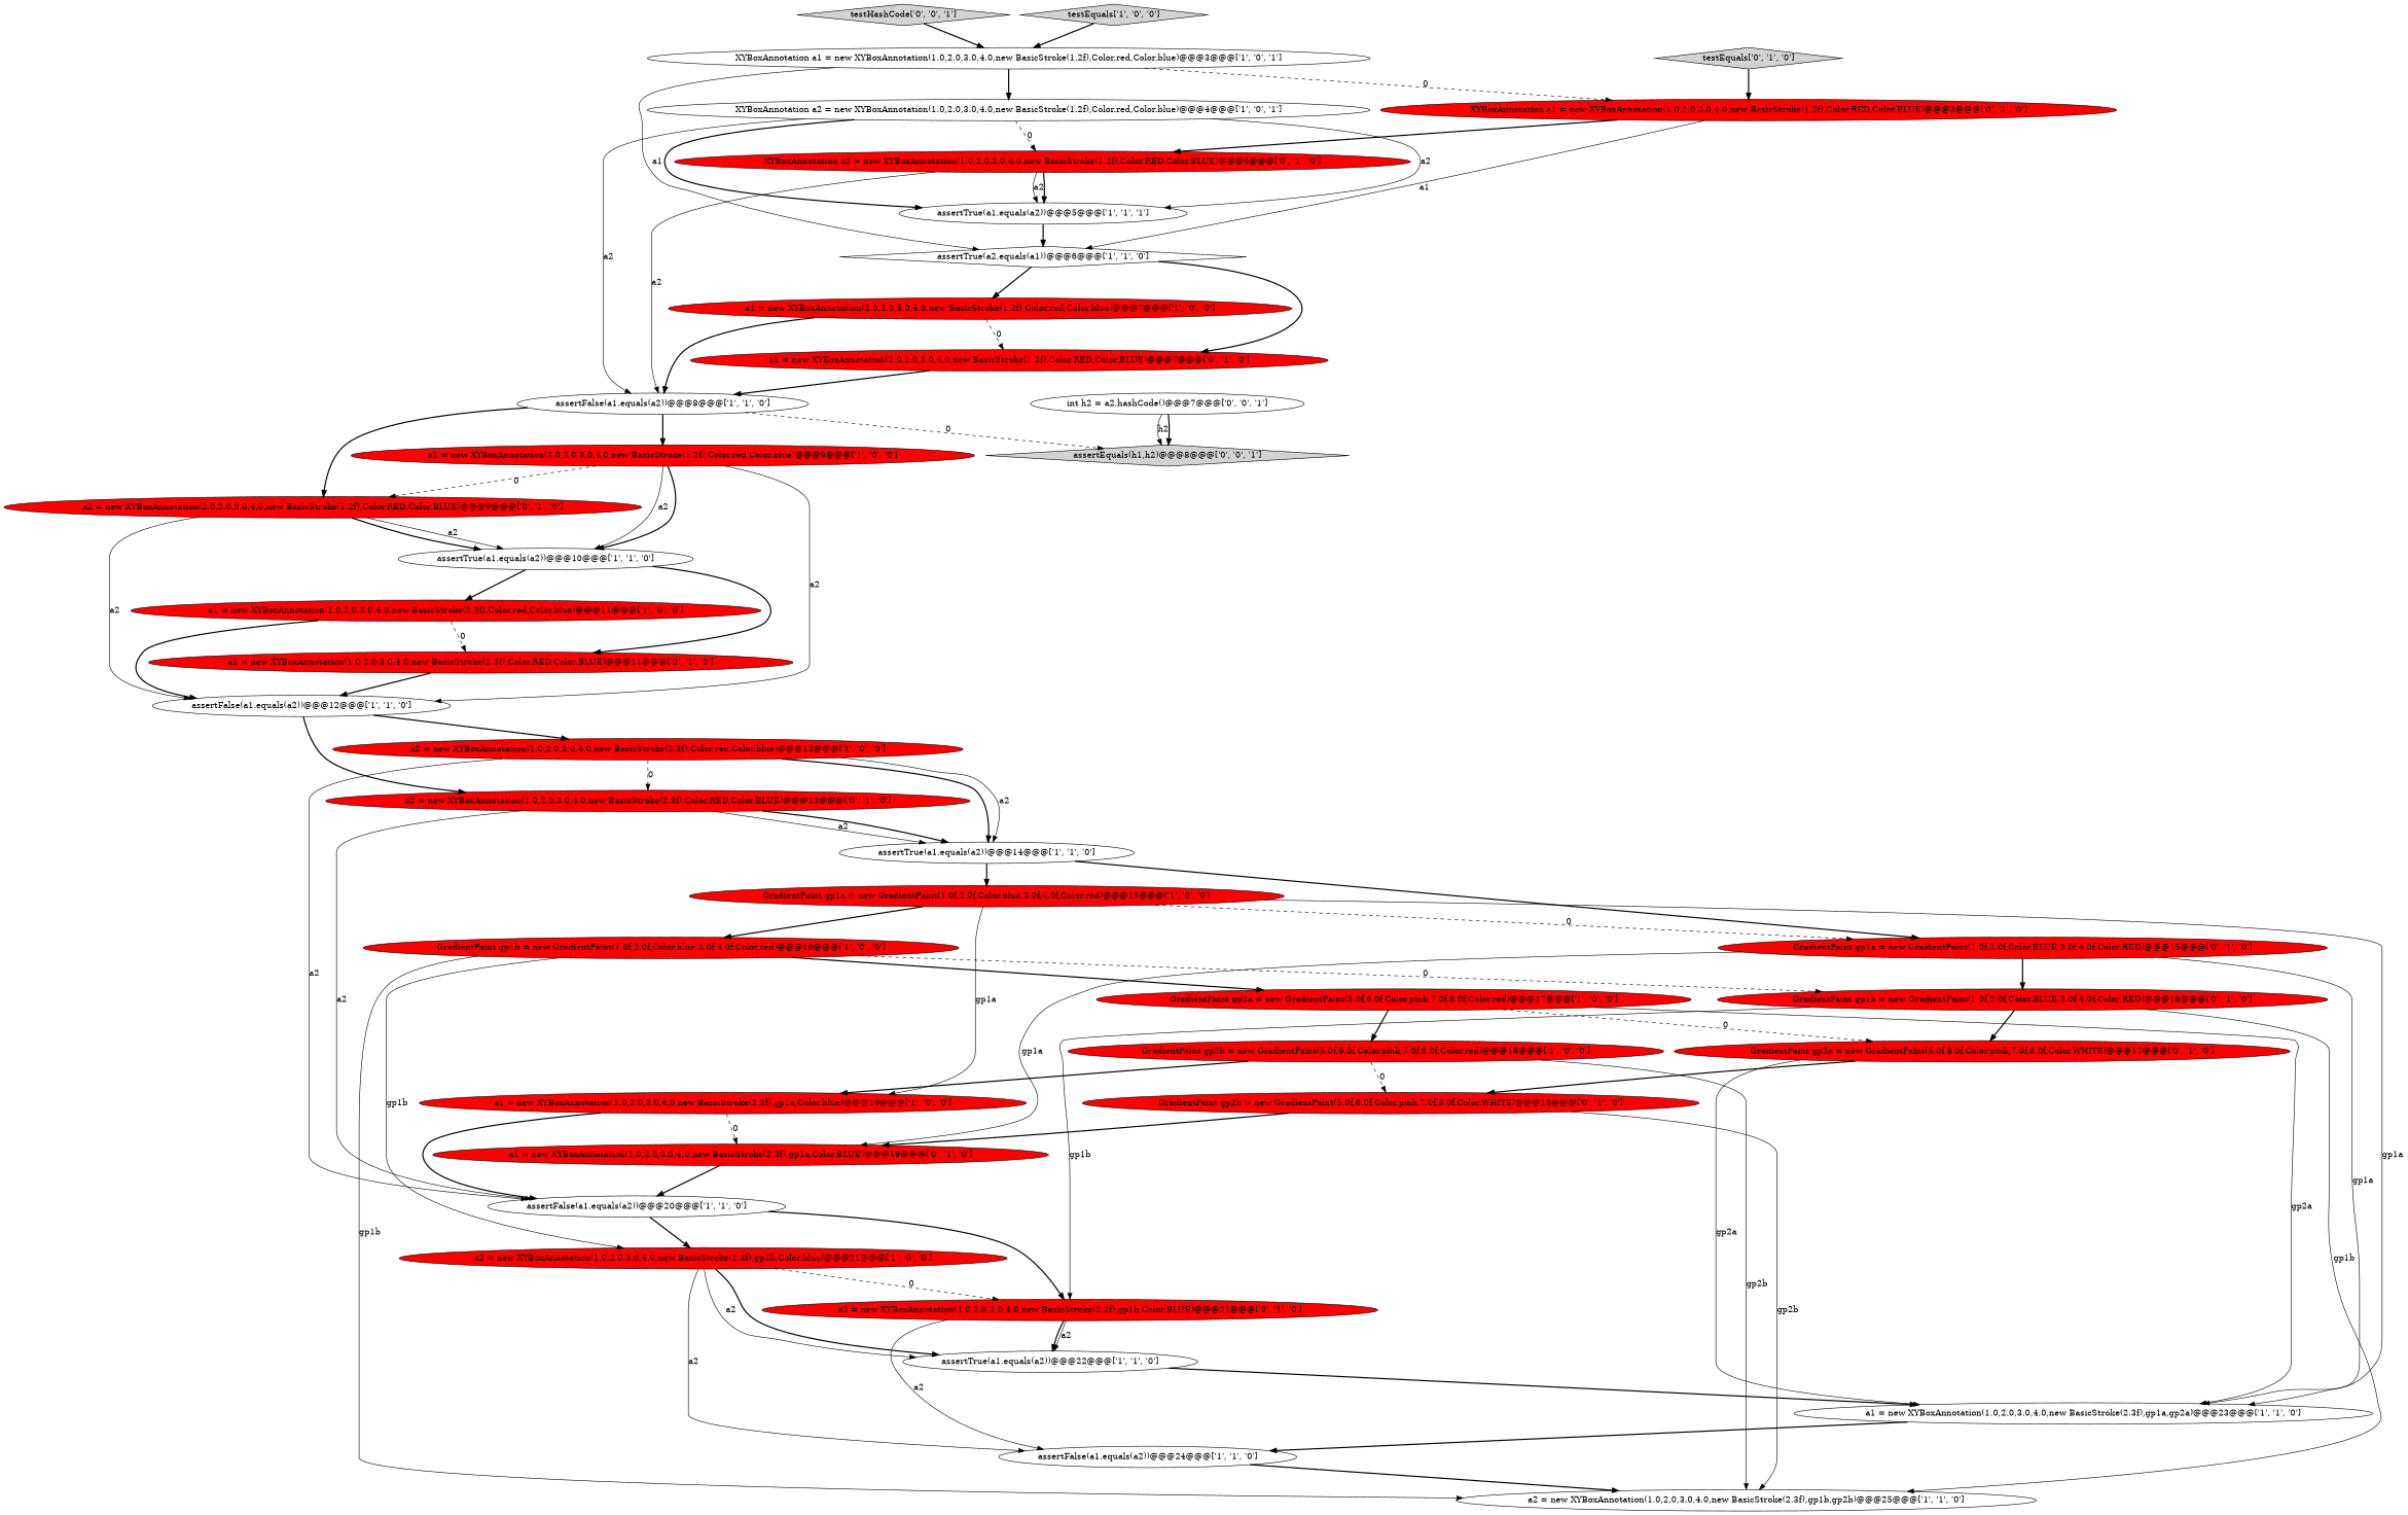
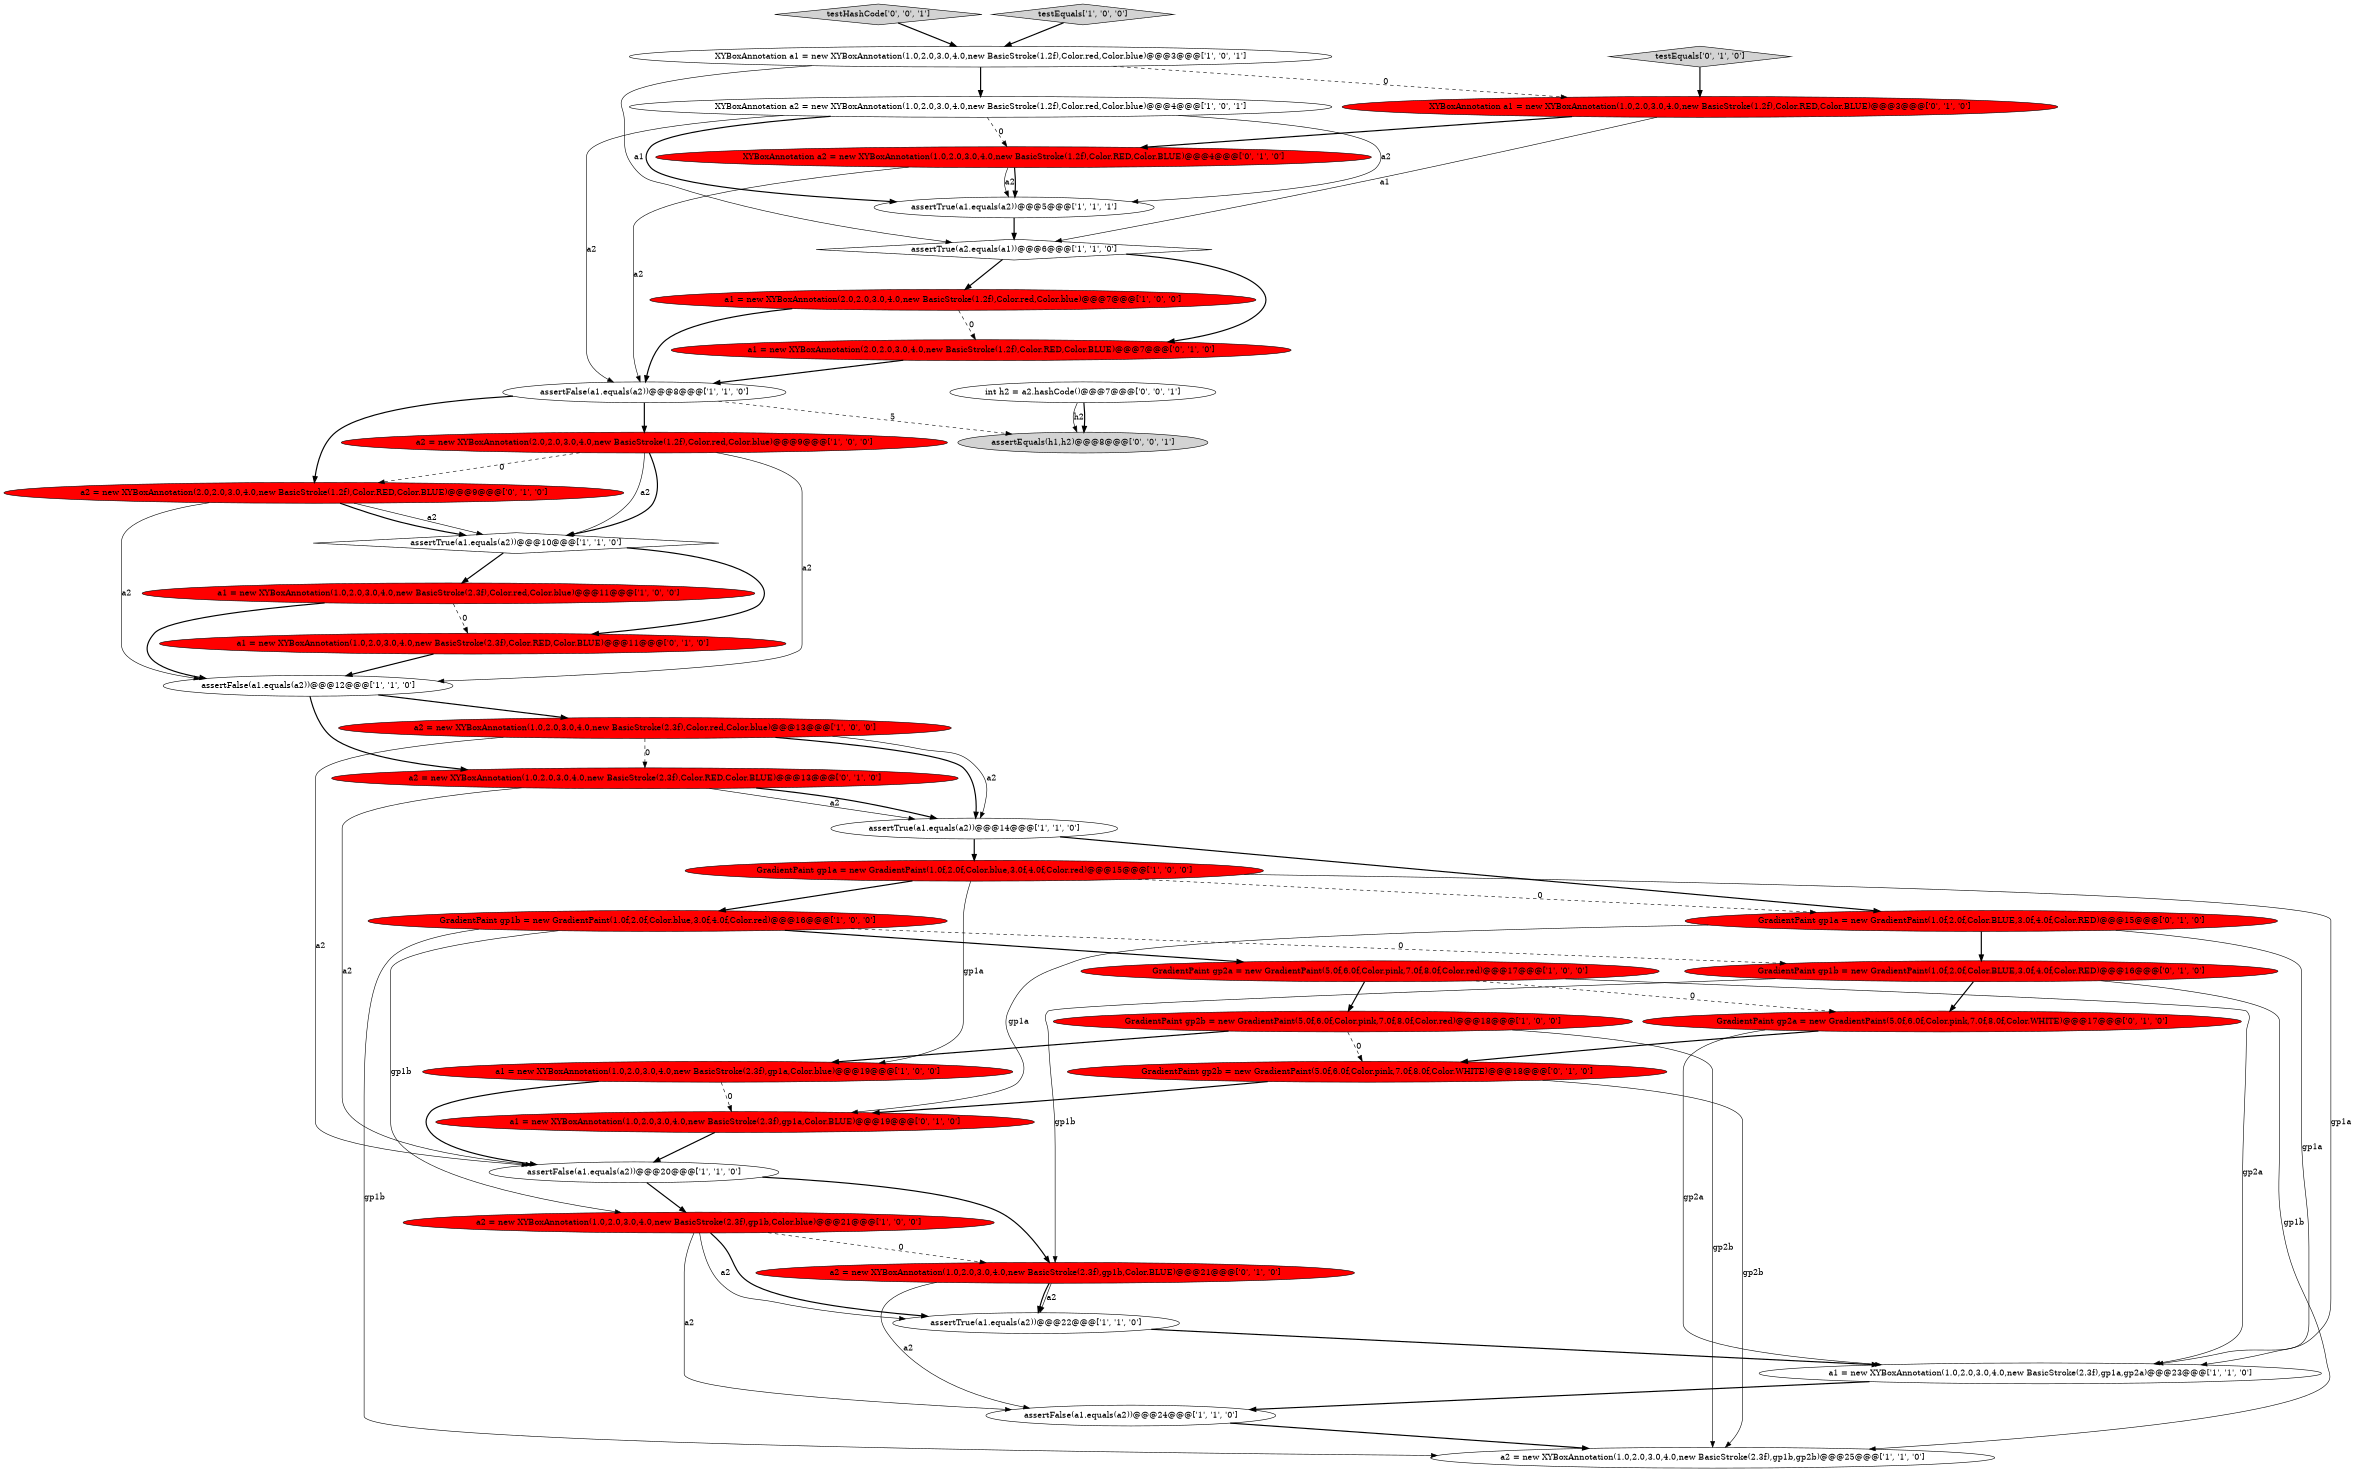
  digraph {
    node [fillcolor=red shape=ellipse style=filled]
    edge [style=bold]
    n1 [label="a2 = new XYBoxAnnotation(1.0,2.0,3.0,4.0,new BasicStroke(2.3f),gp1b,Color.BLUE)@@@21@@@['0', '1', '0']"]
    n2 [fillcolor=white label="assertTrue(a1.equals(a2))@@@22@@@['1', '1', '0']"]
    n3 [fillcolor=white label="assertFalse(a1.equals(a2))@@@24@@@['1', '1', '0']"]
    n4 [fillcolor=white label="a1 = new XYBoxAnnotation(1.0,2.0,3.0,4.0,new BasicStroke(2.3f),gp1a,gp2a)@@@23@@@['1', '1', '0']"]
    n5 [fillcolor=white label="a2 = new XYBoxAnnotation(1.0,2.0,3.0,4.0,new BasicStroke(2.3f),gp1b,gp2b)@@@25@@@['1', '1', '0']"]
    n6 [label="a1 = new XYBoxAnnotation(1.0,2.0,3.0,4.0,new BasicStroke(2.3f),Color.red,Color.blue)@@@11@@@['1', '0', '0']"]
    n7 [fillcolor=white label="assertFalse(a1.equals(a2))@@@12@@@['1', '1', '0']"]
    n8 [label="a1 = new XYBoxAnnotation(1.0,2.0,3.0,4.0,new BasicStroke(2.3f),Color.RED,Color.BLUE)@@@11@@@['0', '1', '0']"]
    n9 [label="a2 = new XYBoxAnnotation(1.0,2.0,3.0,4.0,new BasicStroke(2.3f),Color.red,Color.blue)@@@13@@@['1', '0', '0']"]
    n10 [label="a2 = new XYBoxAnnotation(1.0,2.0,3.0,4.0,new BasicStroke(2.3f),Color.RED,Color.BLUE)@@@13@@@['0', '1', '0']"]
    n11 [fillcolor=white label="assertFalse(a1.equals(a2))@@@20@@@['1', '1', '0']"]
    n12 [fillcolor=white label="assertTrue(a1.equals(a2))@@@14@@@['1', '1', '0']"]
    n13 [label="a2 = new XYBoxAnnotation(1.0,2.0,3.0,4.0,new BasicStroke(2.3f),gp1b,Color.blue)@@@21@@@['1', '0', '0']"]
    n14 [label="GradientPaint gp1a = new GradientPaint(1.0f,2.0f,Color.BLUE,3.0f,4.0f,Color.RED)@@@15@@@['0', '1', '0']"]
    n15 [label="GradientPaint gp1a = new GradientPaint(1.0f,2.0f,Color.blue,3.0f,4.0f,Color.red)@@@15@@@['1', '0', '0']"]
    n16 [label="GradientPaint gp2a = new GradientPaint(5.0f,6.0f,Color.pink,7.0f,8.0f,Color.red)@@@17@@@['1', '0', '0']"]
    n17 [label="GradientPaint gp2b = new GradientPaint(5.0f,6.0f,Color.pink,7.0f,8.0f,Color.red)@@@18@@@['1', '0', '0']"]
    n18 [label="GradientPaint gp2a = new GradientPaint(5.0f,6.0f,Color.pink,7.0f,8.0f,Color.WHITE)@@@17@@@['0', '1', '0']"]
    n19 [label="a1 = new XYBoxAnnotation(1.0,2.0,3.0,4.0,new BasicStroke(2.3f),gp1a,Color.blue)@@@19@@@['1', '0', '0']"]
    n20 [label="GradientPaint gp2b = new GradientPaint(5.0f,6.0f,Color.pink,7.0f,8.0f,Color.WHITE)@@@18@@@['0', '1', '0']"]
    n21 [fillcolor=white label="int h2 = a2.hashCode()@@@7@@@['0', '0', '1']"]
-   n22 [fillcolor=lightgray label="assertEquals(h1,h2)@@@8@@@['0', '0', '1']" shape=diamond]
+   n22 [fillcolor=lightgray label="assertEquals(h1,h2)@@@8@@@['0', '0', '1']"]
    n23 [label="XYBoxAnnotation a1 = new XYBoxAnnotation(1.0,2.0,3.0,4.0,new BasicStroke(1.2f),Color.RED,Color.BLUE)@@@3@@@['0', '1', '0']"]
    n24 [label="XYBoxAnnotation a2 = new XYBoxAnnotation(1.0,2.0,3.0,4.0,new BasicStroke(1.2f),Color.RED,Color.BLUE)@@@4@@@['0', '1', '0']"]
    n25 [fillcolor=white label="assertTrue(a2.equals(a1))@@@6@@@['1', '1', '0']" shape=diamond]
    n26 [fillcolor=white label="assertFalse(a1.equals(a2))@@@8@@@['1', '1', '0']"]
    n27 [fillcolor=white label="assertTrue(a1.equals(a2))@@@5@@@['1', '1', '1']"]
    n28 [label="a1 = new XYBoxAnnotation(2.0,2.0,3.0,4.0,new BasicStroke(1.2f),Color.red,Color.blue)@@@7@@@['1', '0', '0']"]
    n29 [label="a1 = new XYBoxAnnotation(2.0,2.0,3.0,4.0,new BasicStroke(1.2f),Color.RED,Color.BLUE)@@@7@@@['0', '1', '0']"]
    n30 [label="a2 = new XYBoxAnnotation(2.0,2.0,3.0,4.0,new BasicStroke(1.2f),Color.RED,Color.BLUE)@@@9@@@['0', '1', '0']"]
    n31 [label="a2 = new XYBoxAnnotation(2.0,2.0,3.0,4.0,new BasicStroke(1.2f),Color.red,Color.blue)@@@9@@@['1', '0', '0']"]
    n32 [fillcolor=white label="XYBoxAnnotation a2 = new XYBoxAnnotation(1.0,2.0,3.0,4.0,new BasicStroke(1.2f),Color.red,Color.blue)@@@4@@@['1', '0', '1']"]
    n33 [label="a1 = new XYBoxAnnotation(1.0,2.0,3.0,4.0,new BasicStroke(2.3f),gp1a,Color.BLUE)@@@19@@@['0', '1', '0']"]
    n34 [label="GradientPaint gp1b = new GradientPaint(1.0f,2.0f,Color.BLUE,3.0f,4.0f,Color.RED)@@@16@@@['0', '1', '0']"]
    n35 [label="GradientPaint gp1b = new GradientPaint(1.0f,2.0f,Color.blue,3.0f,4.0f,Color.red)@@@16@@@['1', '0', '0']"]
-   n36 [fillcolor=white label="assertTrue(a1.equals(a2))@@@10@@@['1', '1', '0']"]
+   n36 [fillcolor=white label="assertTrue(a1.equals(a2))@@@10@@@['1', '1', '0']" shape=diamond]
    n37 [fillcolor=lightgray label="testHashCode['0', '0', '1']" shape=diamond]
    n38 [fillcolor=white label="XYBoxAnnotation a1 = new XYBoxAnnotation(1.0,2.0,3.0,4.0,new BasicStroke(1.2f),Color.red,Color.blue)@@@3@@@['1', '0', '1']"]
    n39 [fillcolor=lightgray label="testEquals['0', '1', '0']" shape=diamond]
    n40 [fillcolor=lightgray label="testEquals['1', '0', '0']" shape=diamond]
    n1 -> n2
    n1 -> n2 [label=a2 style=solid]
    n1 -> n3 [label=a2 style=solid]
    n2 -> n4
    n3 -> n5
    n4 -> n3
    n6 -> n7
    n6 -> n8 [label=0 style=dashed]
    n7 -> n9
    n7 -> n10
    n8 -> n7
    n9 -> n10 [label=0 style=dashed]
    n9 -> n11 [label=a2 style=solid]
    n9 -> n12
    n9 -> n12 [label=a2 style=solid]
    n10 -> n11 [label=a2 style=solid]
    n10 -> n12 [label=a2 style=solid]
    n10 -> n12
    n11 -> n1
    n11 -> n13
    n12 -> n14
    n12 -> n15
    n13 -> n1 [label=0 style=dashed]
    n13 -> n2
    n13 -> n2 [label=a2 style=solid]
    n13 -> n3 [label=a2 style=solid]
    n14 -> n4 [label=gp1a style=solid]
    n14 -> n33 [label=gp1a style=solid]
    n14 -> n34
    n15 -> n4 [label=gp1a style=solid]
    n15 -> n14 [label=0 style=dashed]
    n15 -> n19 [label=gp1a style=solid]
    n15 -> n35
    n16 -> n4 [label=gp2a style=solid]
    n16 -> n17
    n16 -> n18 [label=0 style=dashed]
    n17 -> n5 [label=gp2b style=solid]
    n17 -> n19
    n17 -> n20 [label=0 style=dashed]
    n18 -> n4 [label=gp2a style=solid]
    n18 -> n20
    n19 -> n11
    n19 -> n33 [label=0 style=dashed]
    n20 -> n5 [label=gp2b style=solid]
    n20 -> n33
    n21 -> n22 [label=h2 style=solid]
    n21 -> n22
    n23 -> n24
    n23 -> n25 [label=a1 style=solid]
    n24 -> n26 [label=a2 style=solid]
    n24 -> n27 [label=a2 style=solid]
    n24 -> n27
    n25 -> n28
    n25 -> n29
-   n26 -> n22 [label=0 style=dashed]
+   n26 -> n22 [label=5 style=dashed]
    n26 -> n30
    n26 -> n31
    n27 -> n25
    n28 -> n26
    n28 -> n29 [label=0 style=dashed]
    n29 -> n26
    n30 -> n7 [label=a2 style=solid]
    n30 -> n36 [label=a2 style=solid]
    n30 -> n36
    n31 -> n7 [label=a2 style=solid]
    n31 -> n30 [label=0 style=dashed]
    n31 -> n36 [label=a2 style=solid]
    n31 -> n36
    n32 -> n24 [label=0 style=dashed]
    n32 -> n26 [label=a2 style=solid]
    n32 -> n27 [label=a2 style=solid]
    n32 -> n27
    n33 -> n11
    n34 -> n1 [label=gp1b style=solid]
    n34 -> n5 [label=gp1b style=solid]
    n34 -> n18
    n35 -> n5 [label=gp1b style=solid]
    n35 -> n13 [label=gp1b style=solid]
    n35 -> n16
    n35 -> n34 [label=0 style=dashed]
    n36 -> n6
    n36 -> n8
    n37 -> n38
    n38 -> n23 [label=0 style=dashed]
    n38 -> n25 [label=a1 style=solid]
    n38 -> n32
    n39 -> n23
    n40 -> n38
  }
